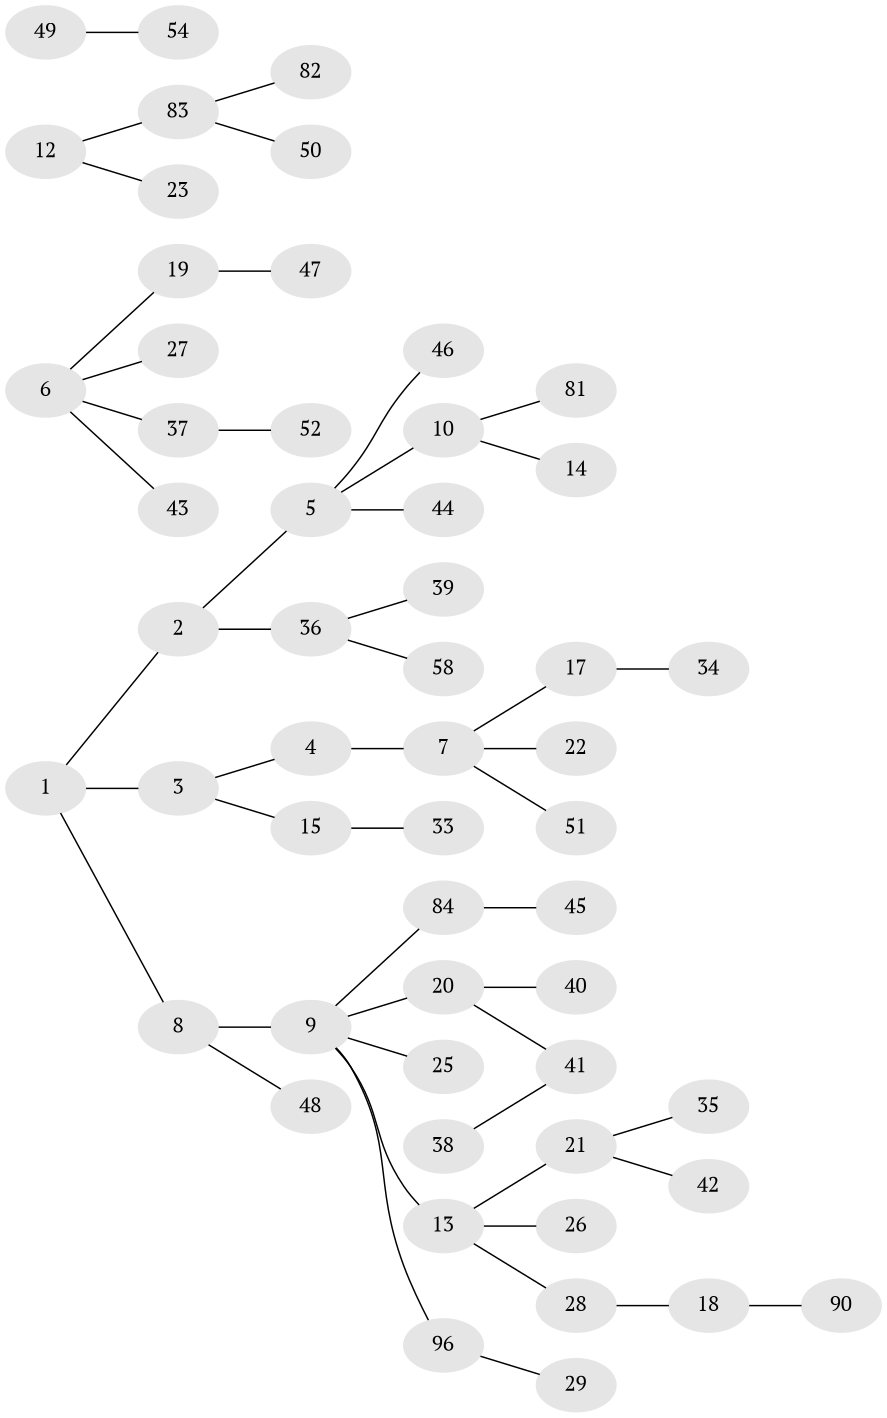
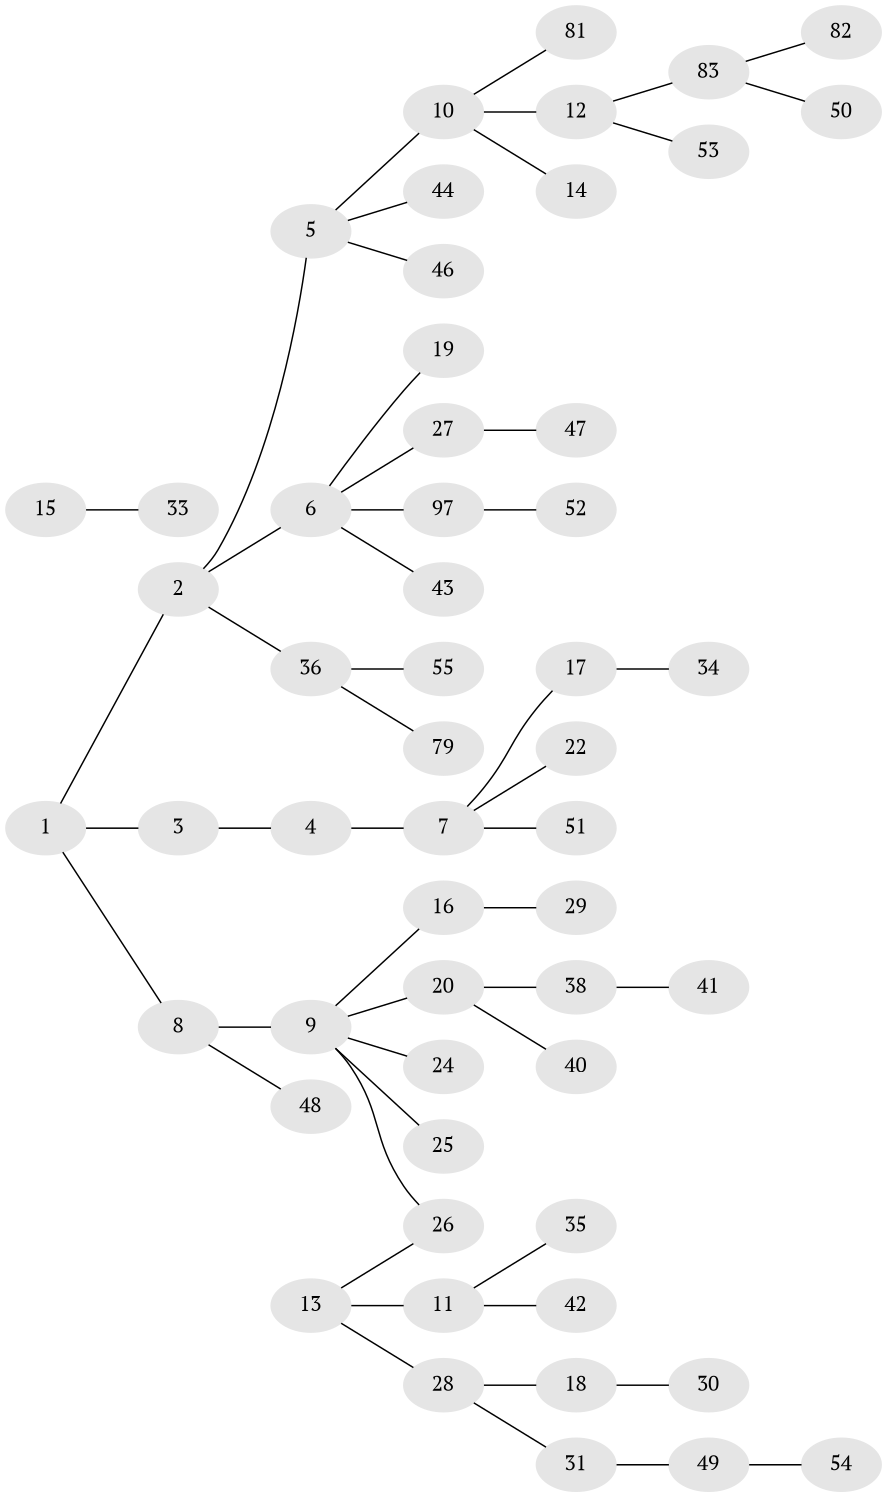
  graph {
    fontname="PT Serif"
    rankdir=LR
    node [color=gray90 fontname="PT Serif" style=filled]
    edge [fontname="PT Serif"]
    1
    2
    3
    8
    5
    6
    36
    4
    15
    9
    48
    10
    44
    46
    19
    27
-   37
+   37 [label=97]
    43
-   55 [label=58]
-   39
+   55
+   39 [label=79]
    7
    33
    17
    22
    51
    n26 [label=81]
    12
    14
    47
    52
    34
    13
-   16 [label=96]
+   16
    20
-   24 [label=84]
+   24
    25
-   21
+   21 [label=11]
    26
    28
    29
    38
    40
-   45
    n44 [label=83]
-   53 [label=23]
+   53
    n46 [label=82]
    50
    18
-   30 [label=90]
+   30
    35
    42
+   31
    41
    49
    54
    1 -- 2
    1 -- 3
    1 -- 8
    2 -- 5
+   2 -- 6
    2 -- 36
    3 -- 4
-   3 -- 15
    8 -- 9
    8 -- 48
    5 -- 10
    5 -- 44
    5 -- 46
    6 -- 19
    6 -- 27
    6 -- 37
    6 -- 43
    36 -- 55
    36 -- 39
    4 -- 7
    15 -- 33
-   9 -- 13
+   9 -- 26
    9 -- 16
    9 -- 20
    9 -- 24
    9 -- 25
    10 -- n26
+   10 -- 12
    10 -- 14
-   19 -- 47
+   27 -- 47
    37 -- 52
    7 -- 17
    7 -- 22
    7 -- 51
    17 -- 34
    12 -- n44
    12 -- 53
    13 -- 21
    13 -- 26
    13 -- 28
    16 -- 29
-   20 -- 41
+   20 -- 38
    20 -- 40
-   24 -- 45
    21 -- 35
    21 -- 42
    28 -- 18
+   28 -- 31
    38 -- 41
    n44 -- n46
    n44 -- 50
    18 -- 30
+   31 -- 49
    49 -- 54
  }
